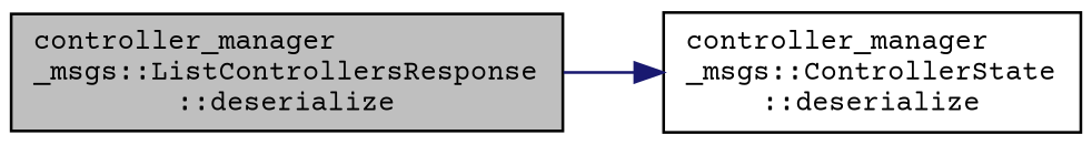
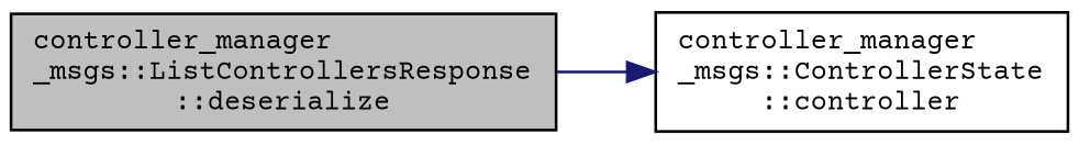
  digraph {
    rankdir=LR
    fontname="Courier Prime"
    node [color=black fontname="Courier Prime" fontsize=10 shape=record style=filled]
    n1 [fillcolor=grey75 fontcolor=black height=0.2 label="controller_manager\l_msgs::ListControllersResponse\l::deserialize" width=0.4]
-   n2 [fillcolor=white height=0.2 label="controller_manager\l_msgs::ControllerState\l::deserialize" width=0.4]
+   n2 [fillcolor=white height=0.2 label="controller_manager\l_msgs::ControllerState\l::controller" width=0.4]
    n1 -> n2 [color=midnightblue fontname="Courier Prime" fontsize=10 labelfontname=Helvetica labelfontsize=10 style=solid]
  }
